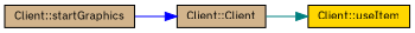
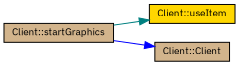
  digraph {
    fontname="IBM Plex Sans"
    rankdir=RL
    node [color=black fillcolor=tan fontname="IBM Plex Sans" fontsize=10 shape=record style=filled]
    edge [dir=back fontname="IBM Plex Sans" fontsize=10 labelfontname=Helvetica labelfontsize=10 style=solid]
    n1 [fillcolor=gold fontcolor=black height=0.2 label="Client::useItem" width=0.4]
    n2 [height=0.2 label="Client::startGraphics" width=0.4]
    n3 [height=0.2 label="Client::Client" width=0.4]
-   n1 -> n3 [color=teal]
+   n1 -> n2 [color=teal]
    n3 -> n2 [color=blue]
  }
